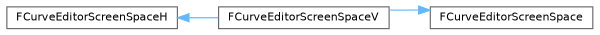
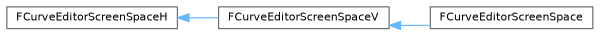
  digraph {
    rankdir=LR
    node [color=grey40 fillcolor=white fontname=Helvetica fontsize=10 shape=box style=filled]
    edge [color=steelblue1 dir=back fontname=Helvetica fontsize=10 labelfontname=Helvetica labelfontsize=10 style=solid]
    n1 [height=0.2 label=FCurveEditorScreenSpaceH width=0.4]
    n2 [height=0.2 label=FCurveEditorScreenSpaceV width=0.4]
    n3 [height=0.2 label=FCurveEditorScreenSpace width=0.4]
    n1 -> n2
-   n3 -> n2
+   n2 -> n3
  }
